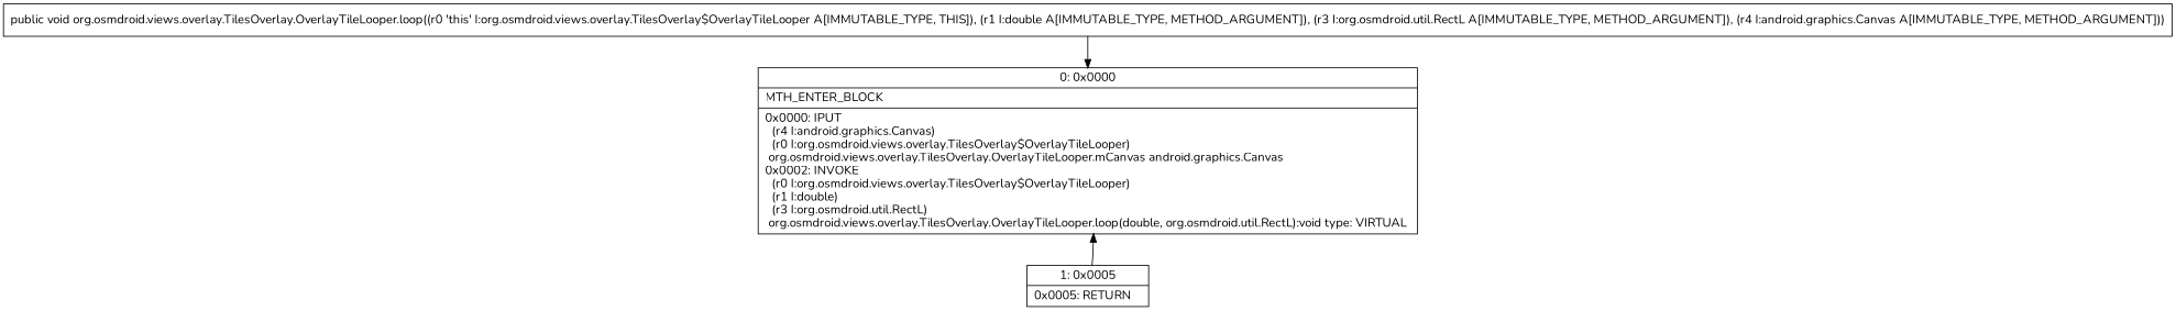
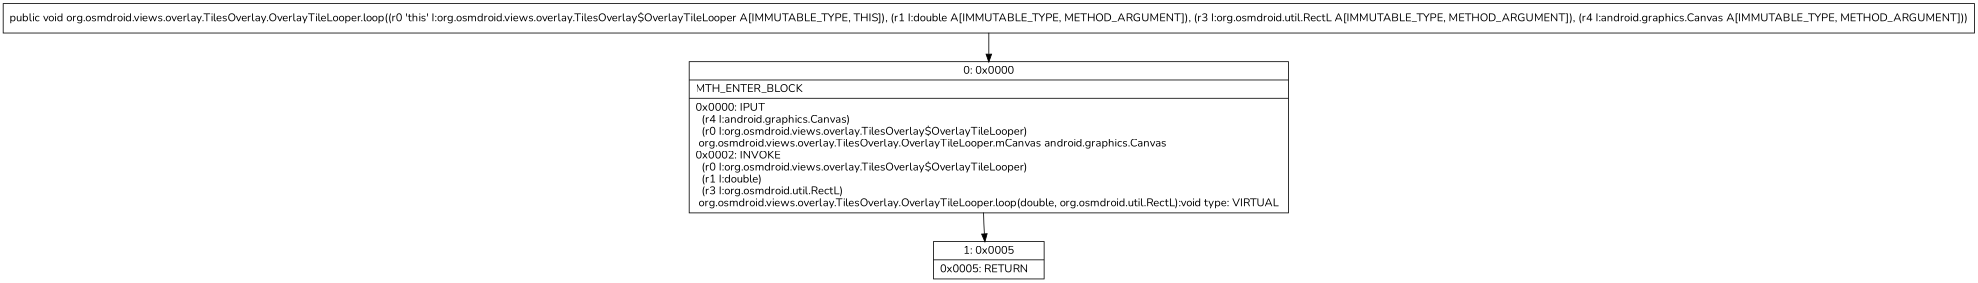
  digraph {
    fontname=Nunito
    node [shape=record fontname=Nunito]
    edge [fontname=Nunito]
    n1 [label="{0\:\ 0x0000|MTH_ENTER_BLOCK\l|0x0000: IPUT  \l  (r4 I:android.graphics.Canvas)\l  (r0 I:org.osmdroid.views.overlay.TilesOverlay$OverlayTileLooper)\l org.osmdroid.views.overlay.TilesOverlay.OverlayTileLooper.mCanvas android.graphics.Canvas \l0x0002: INVOKE  \l  (r0 I:org.osmdroid.views.overlay.TilesOverlay$OverlayTileLooper)\l  (r1 I:double)\l  (r3 I:org.osmdroid.util.RectL)\l org.osmdroid.views.overlay.TilesOverlay.OverlayTileLooper.loop(double, org.osmdroid.util.RectL):void type: VIRTUAL \l}"]
    n2 [label="{1\:\ 0x0005|0x0005: RETURN   \l}"]
    n3 [label="{public void org.osmdroid.views.overlay.TilesOverlay.OverlayTileLooper.loop((r0 'this' I:org.osmdroid.views.overlay.TilesOverlay$OverlayTileLooper A[IMMUTABLE_TYPE, THIS]), (r1 I:double A[IMMUTABLE_TYPE, METHOD_ARGUMENT]), (r3 I:org.osmdroid.util.RectL A[IMMUTABLE_TYPE, METHOD_ARGUMENT]), (r4 I:android.graphics.Canvas A[IMMUTABLE_TYPE, METHOD_ARGUMENT])) }"]
-   n2 -> n1
+   n1 -> n2
    n3 -> n1
  }
